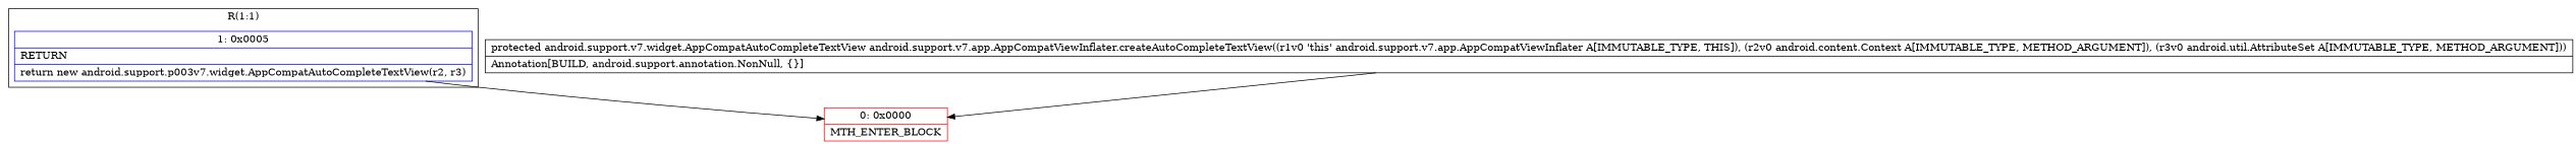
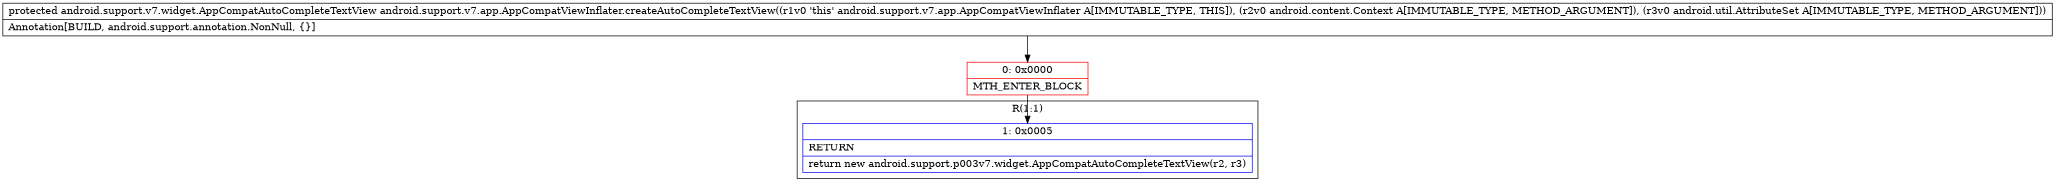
  digraph {
    node [shape=record]
    n1 [color=blue label="{1\:\ 0x0005|RETURN\l|return new android.support.p003v7.widget.AppCompatAutoCompleteTextView(r2, r3)\l}"]
    n2 [color=red label="{0\:\ 0x0000|MTH_ENTER_BLOCK\l}"]
    n3 [label="{protected android.support.v7.widget.AppCompatAutoCompleteTextView android.support.v7.app.AppCompatViewInflater.createAutoCompleteTextView((r1v0 'this' android.support.v7.app.AppCompatViewInflater A[IMMUTABLE_TYPE, THIS]), (r2v0 android.content.Context A[IMMUTABLE_TYPE, METHOD_ARGUMENT]), (r3v0 android.util.AttributeSet A[IMMUTABLE_TYPE, METHOD_ARGUMENT]))  | Annotation[BUILD, android.support.annotation.NonNull, \{\}]\l}"]
    subgraph cluster_1 {
      label="R(1:1)"
      n1
    }
-   n1 -> n2
+   n2 -> n1
    n3 -> n2
  }
